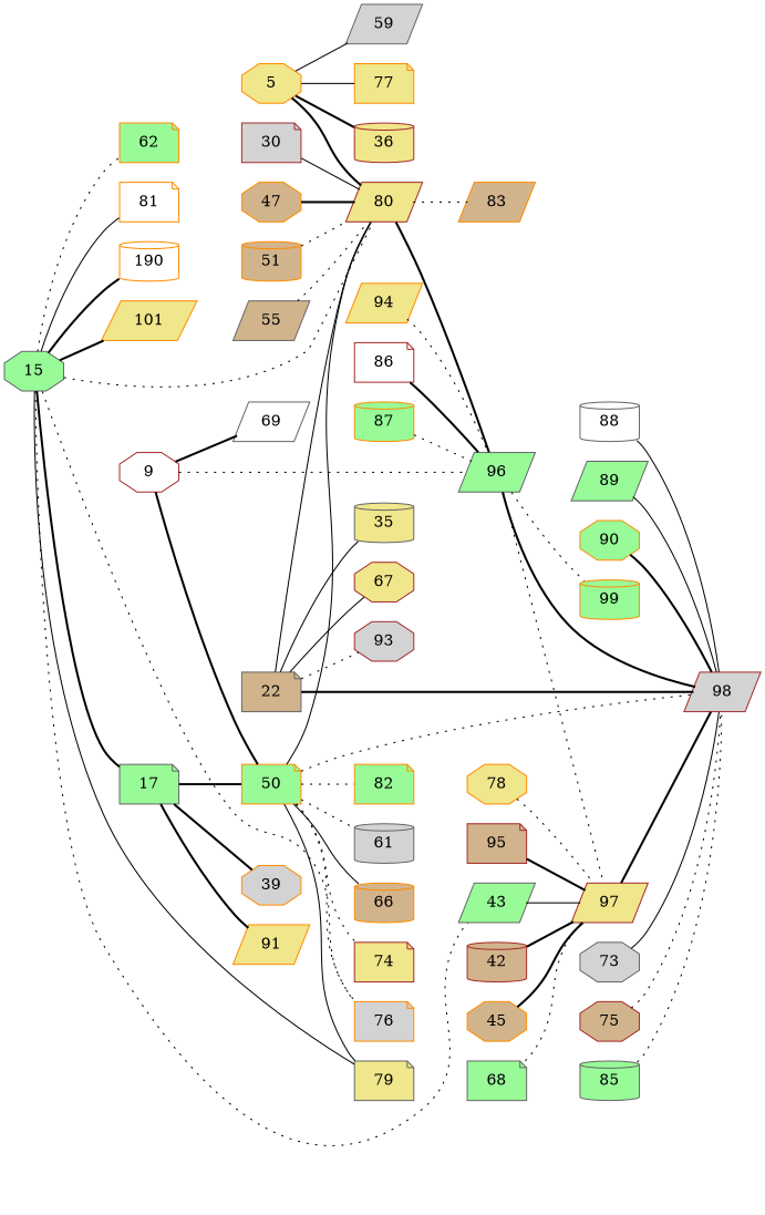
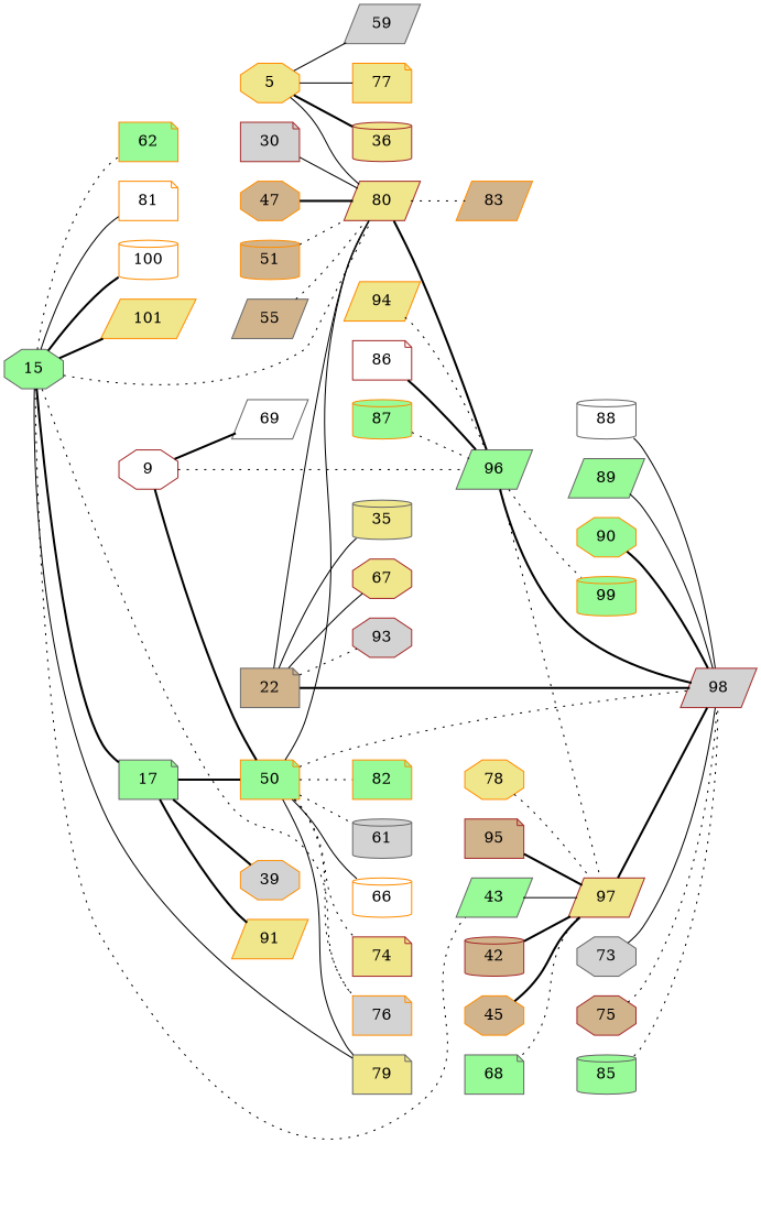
  graph {
    rankdir=LR
    node [color=darkorange fillcolor=khaki shape=note style=filled]
    edge [style=dotted]
    5 [shape=octagon super="+4"]
    36 [color=brown shape=cylinder]
    59 [color=gray40 fillcolor=lightgrey shape=parallelogram]
    77
    80 [color=brown shape=parallelogram super="+54+3+29"]
    96 [color=gray40 fillcolor=palegreen shape=parallelogram super="+10+37+8+41+48+53+56+58+64+84"]
    83 [fillcolor=tan shape=parallelogram super="+32+52+70"]
    9 [color=brown fillcolor=white shape=octagon super="+7"]
    50 [fillcolor=palegreen super="+19+20+31"]
    69 [color=gray40 fillcolor=white shape=parallelogram]
    76 [fillcolor=lightgrey super="+60"]
    79 [color=gray40]
    98 [color=brown fillcolor=lightgrey shape=parallelogram super="+65+71"]
    61 [color=gray40 fillcolor=lightgrey shape=cylinder]
-   66 [fillcolor=tan shape=cylinder]
+   66 [fillcolor=white shape=cylinder]
    74 [color=brown]
    82 [fillcolor=palegreen]
    97 [color=brown shape=parallelogram super="+14"]
    99 [fillcolor=palegreen shape=cylinder]
    15 [color=gray40 fillcolor=palegreen shape=octagon super="+13"]
    17 [color=gray40 fillcolor=palegreen super="+16"]
    43 [color=gray40 fillcolor=palegreen shape=parallelogram]
    62 [fillcolor=palegreen]
    81 [fillcolor=white super="+72"]
-   100 [fillcolor=white shape=cylinder super="+92" label=190]
+   100 [fillcolor=white shape=cylinder super="+92"]
    101 [shape=parallelogram super="+57"]
    39 [fillcolor=lightgrey shape=octagon]
    91 [shape=parallelogram]
    22 [color=gray40 fillcolor=tan super="+21"]
    35 [color=gray40 shape=cylinder]
    67 [color=brown shape=octagon]
    93 [color=brown fillcolor=lightgrey shape=octagon super="+63"]
    n33 [color=brown fillcolor=lightgrey label=30]
    42 [color=brown fillcolor=tan shape=cylinder super="+26"]
    45 [fillcolor=tan shape=octagon]
    47 [fillcolor=tan shape=octagon]
    51 [fillcolor=tan shape=cylinder]
    55 [color=gray40 fillcolor=tan shape=parallelogram]
    68 [color=gray40 fillcolor=palegreen]
    73 [color=gray40 fillcolor=lightgrey shape=octagon]
    75 [color=brown fillcolor=tan shape=octagon]
    78 [shape=octagon]
    85 [color=gray40 fillcolor=palegreen shape=cylinder]
    86 [color=brown fillcolor=white]
    87 [fillcolor=palegreen shape=cylinder]
    88 [color=gray40 fillcolor=white shape=cylinder]
    89 [color=gray40 fillcolor=palegreen shape=parallelogram]
    90 [fillcolor=palegreen shape=octagon super="+28+44"]
    94 [shape=parallelogram]
    95 [color=brown fillcolor=tan]
    5 -- 36 [style=bold]
    5 -- 59 [style=solid]
    5 -- 77 [style=solid]
-   5 -- 80 [style=bold weight=6]
+   5 -- 80 [style=solid weight=6]
    80 -- 96 [style=bold]
    80 -- 83
    96 -- 98 [style=bold]
    96 -- 97
    96 -- 99
    9 -- 96 [weight=6]
    9 -- 50 [style=bold]
    9 -- 69 [style=bold]
    50 -- 80 [style=solid]
    50 -- 76
    50 -- 79 [style=solid]
    50 -- 98 [weight=2]
    50 -- 61
    50 -- 66 [style=solid]
    50 -- 74
    50 -- 82
    97 -- 98 [style=bold]
    15 -- 80 [weight=2]
    15 -- 76
    15 -- 79 [style=solid]
    15 -- 17 [style=bold]
    15 -- 43
    15 -- 62
    15 -- 81 [style=solid]
    15 -- 100 [style=bold]
    15 -- 101 [style=bold]
    17 -- 50 [style=bold weight=6]
    17 -- 39 [style=bold]
    17 -- 91 [style=bold]
    43 -- 97 [style=solid weight=6]
    22 -- 80 [style=solid]
    22 -- 98 [style=bold weight=6]
    22 -- 35 [style=solid]
    22 -- 67 [style=solid]
    22 -- 93
    n33 -- 80 [style=solid]
    42 -- 97 [style=bold]
    45 -- 97 [style=bold]
    47 -- 80 [style=bold]
    51 -- 80
    55 -- 80
    68 -- 97
    73 -- 98 [style=solid]
    75 -- 98
    78 -- 97
    85 -- 98
    86 -- 96 [style=bold]
    87 -- 96
    88 -- 98 [style=solid]
    89 -- 98 [style=solid]
    90 -- 98 [style=bold]
    94 -- 96
    95 -- 97 [style=bold]
  }
